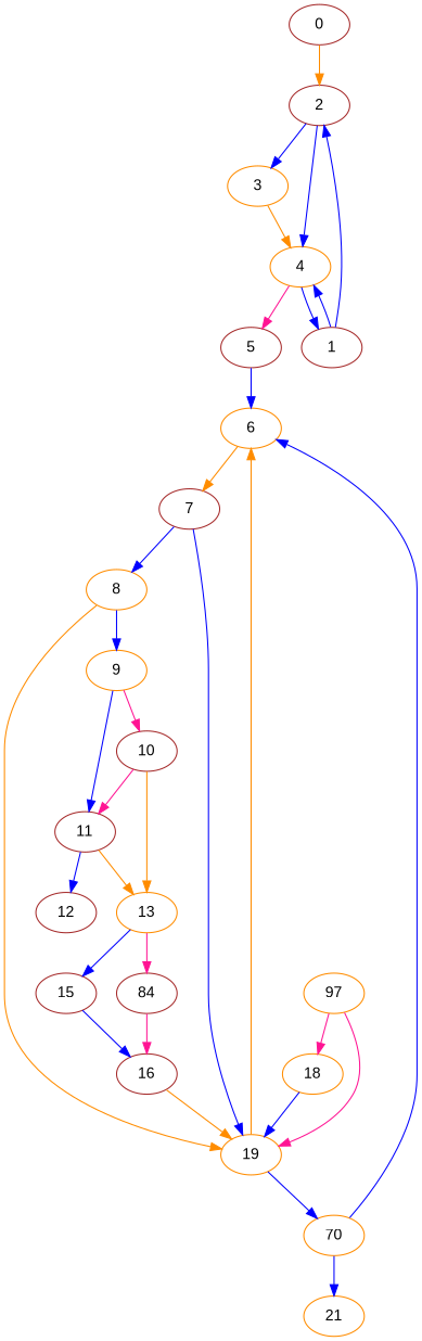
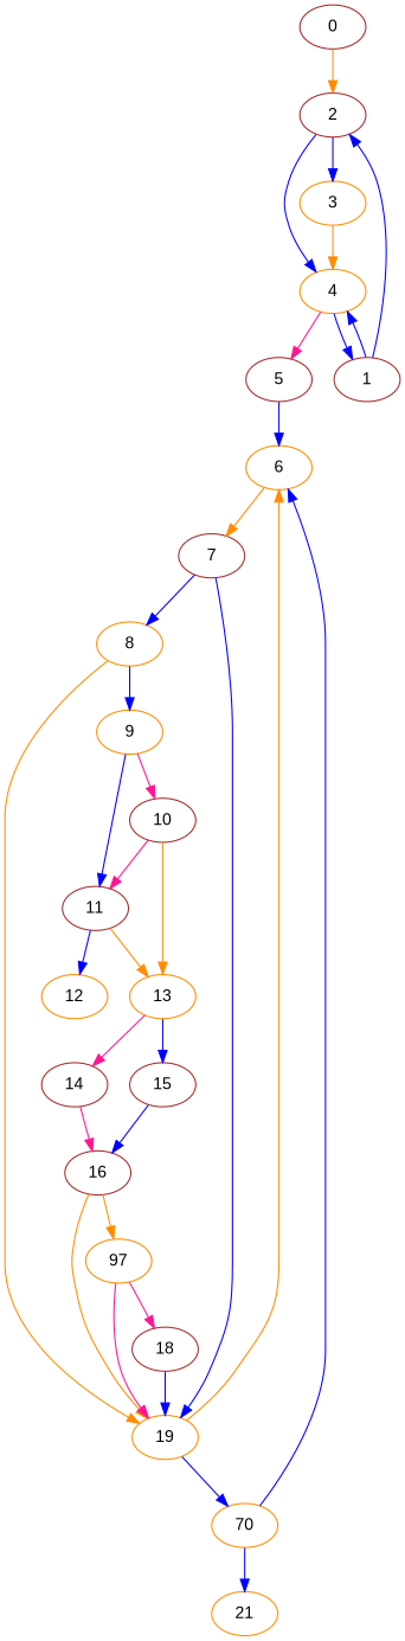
  digraph {
    fontname="Liberation Sans"
    node [color=darkorange fontname="Liberation Sans"]
    edge [color=blue fontname="Liberation Sans"]
    0 [color=brown]
    2 [color=brown]
    1 [color=brown]
    4
    3
    5 [color=brown]
    6
    7 [color=brown]
    8
    19
    9
    n12 [label=70]
    10 [color=brown]
    11 [color=brown]
    13
-   12 [color=brown]
-   14 [color=brown label=84]
+   12
+   14 [color=brown]
    15 [color=brown]
    16 [color=brown]
    n20 [label=97]
-   18
+   18 [color=brown]
    21
    0 -> 2 [color=darkorange]
    2 -> 4
    2 -> 3
    1 -> 2
    1 -> 4
    4 -> 1
    4 -> 5 [color=deeppink]
    3 -> 4 [color=darkorange]
    5 -> 6
    6 -> 7 [color=darkorange]
    7 -> 8
    7 -> 19
    8 -> 19 [color=darkorange]
    8 -> 9
    19 -> 6 [color=darkorange]
    19 -> n12
    9 -> 10 [color=deeppink]
    9 -> 11
    n12 -> 6
    n12 -> 21
    10 -> 11 [color=deeppink]
    10 -> 13 [color=darkorange]
    11 -> 13 [color=darkorange]
    11 -> 12
    13 -> 14 [color=deeppink]
    13 -> 15
    14 -> 16 [color=deeppink]
    15 -> 16
    16 -> 19 [color=darkorange]
+   16 -> n20 [color=darkorange]
    n20 -> 19 [color=deeppink]
    n20 -> 18 [color=deeppink]
    18 -> 19
  }
